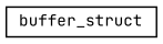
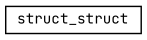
  digraph {
    rankdir=LR
    fontname="JetBrains Mono"
-   n1 [color=black fillcolor=white fontname="JetBrains Mono" fontsize=10 height=0.2 label=buffer_struct shape=record style=filled width=0.4]
+   n1 [color=black fillcolor=white fontname="JetBrains Mono" fontsize=10 height=0.2 label=struct_struct shape=record style=filled width=0.4]
  }
